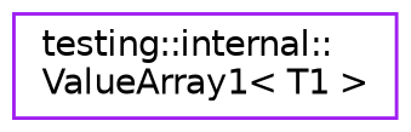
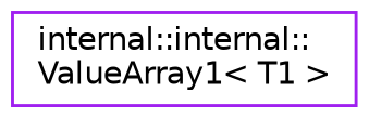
  digraph {
    rankdir=TB
-   n1 [color=purple fillcolor=white fontname=Helvetica fontsize=10 height=0.2 label="testing::internal::\lValueArray1\< T1 \>" shape=box style=filled width=0.4]
+   n1 [color=purple fillcolor=white fontname=Helvetica fontsize=10 height=0.2 label="internal::internal::\lValueArray1\< T1 \>" shape=box style=filled width=0.4]
  }
